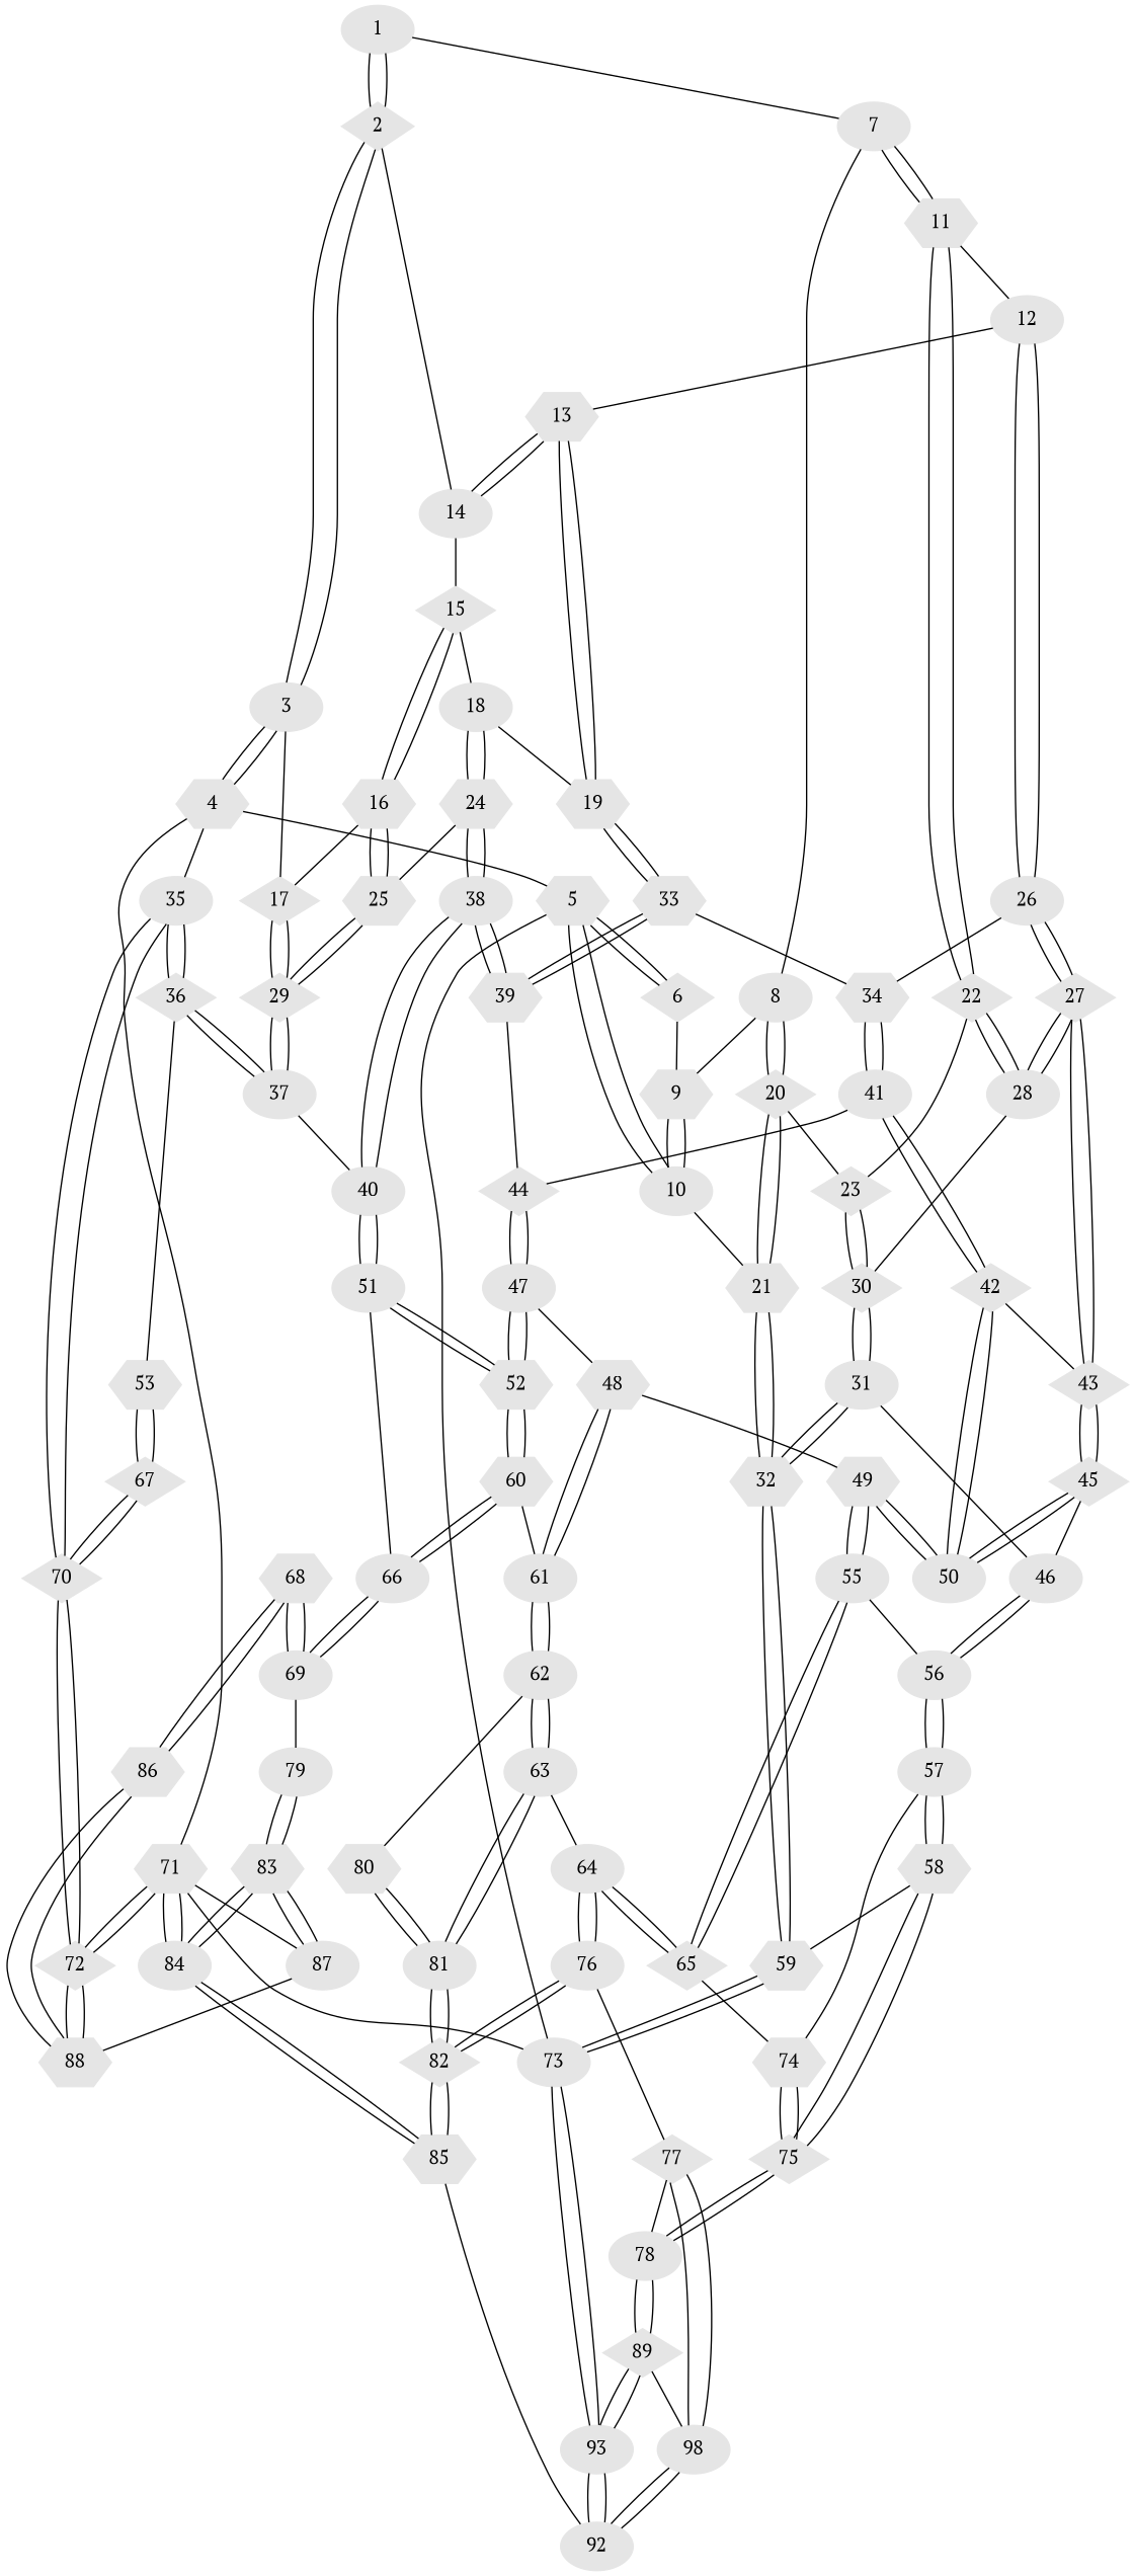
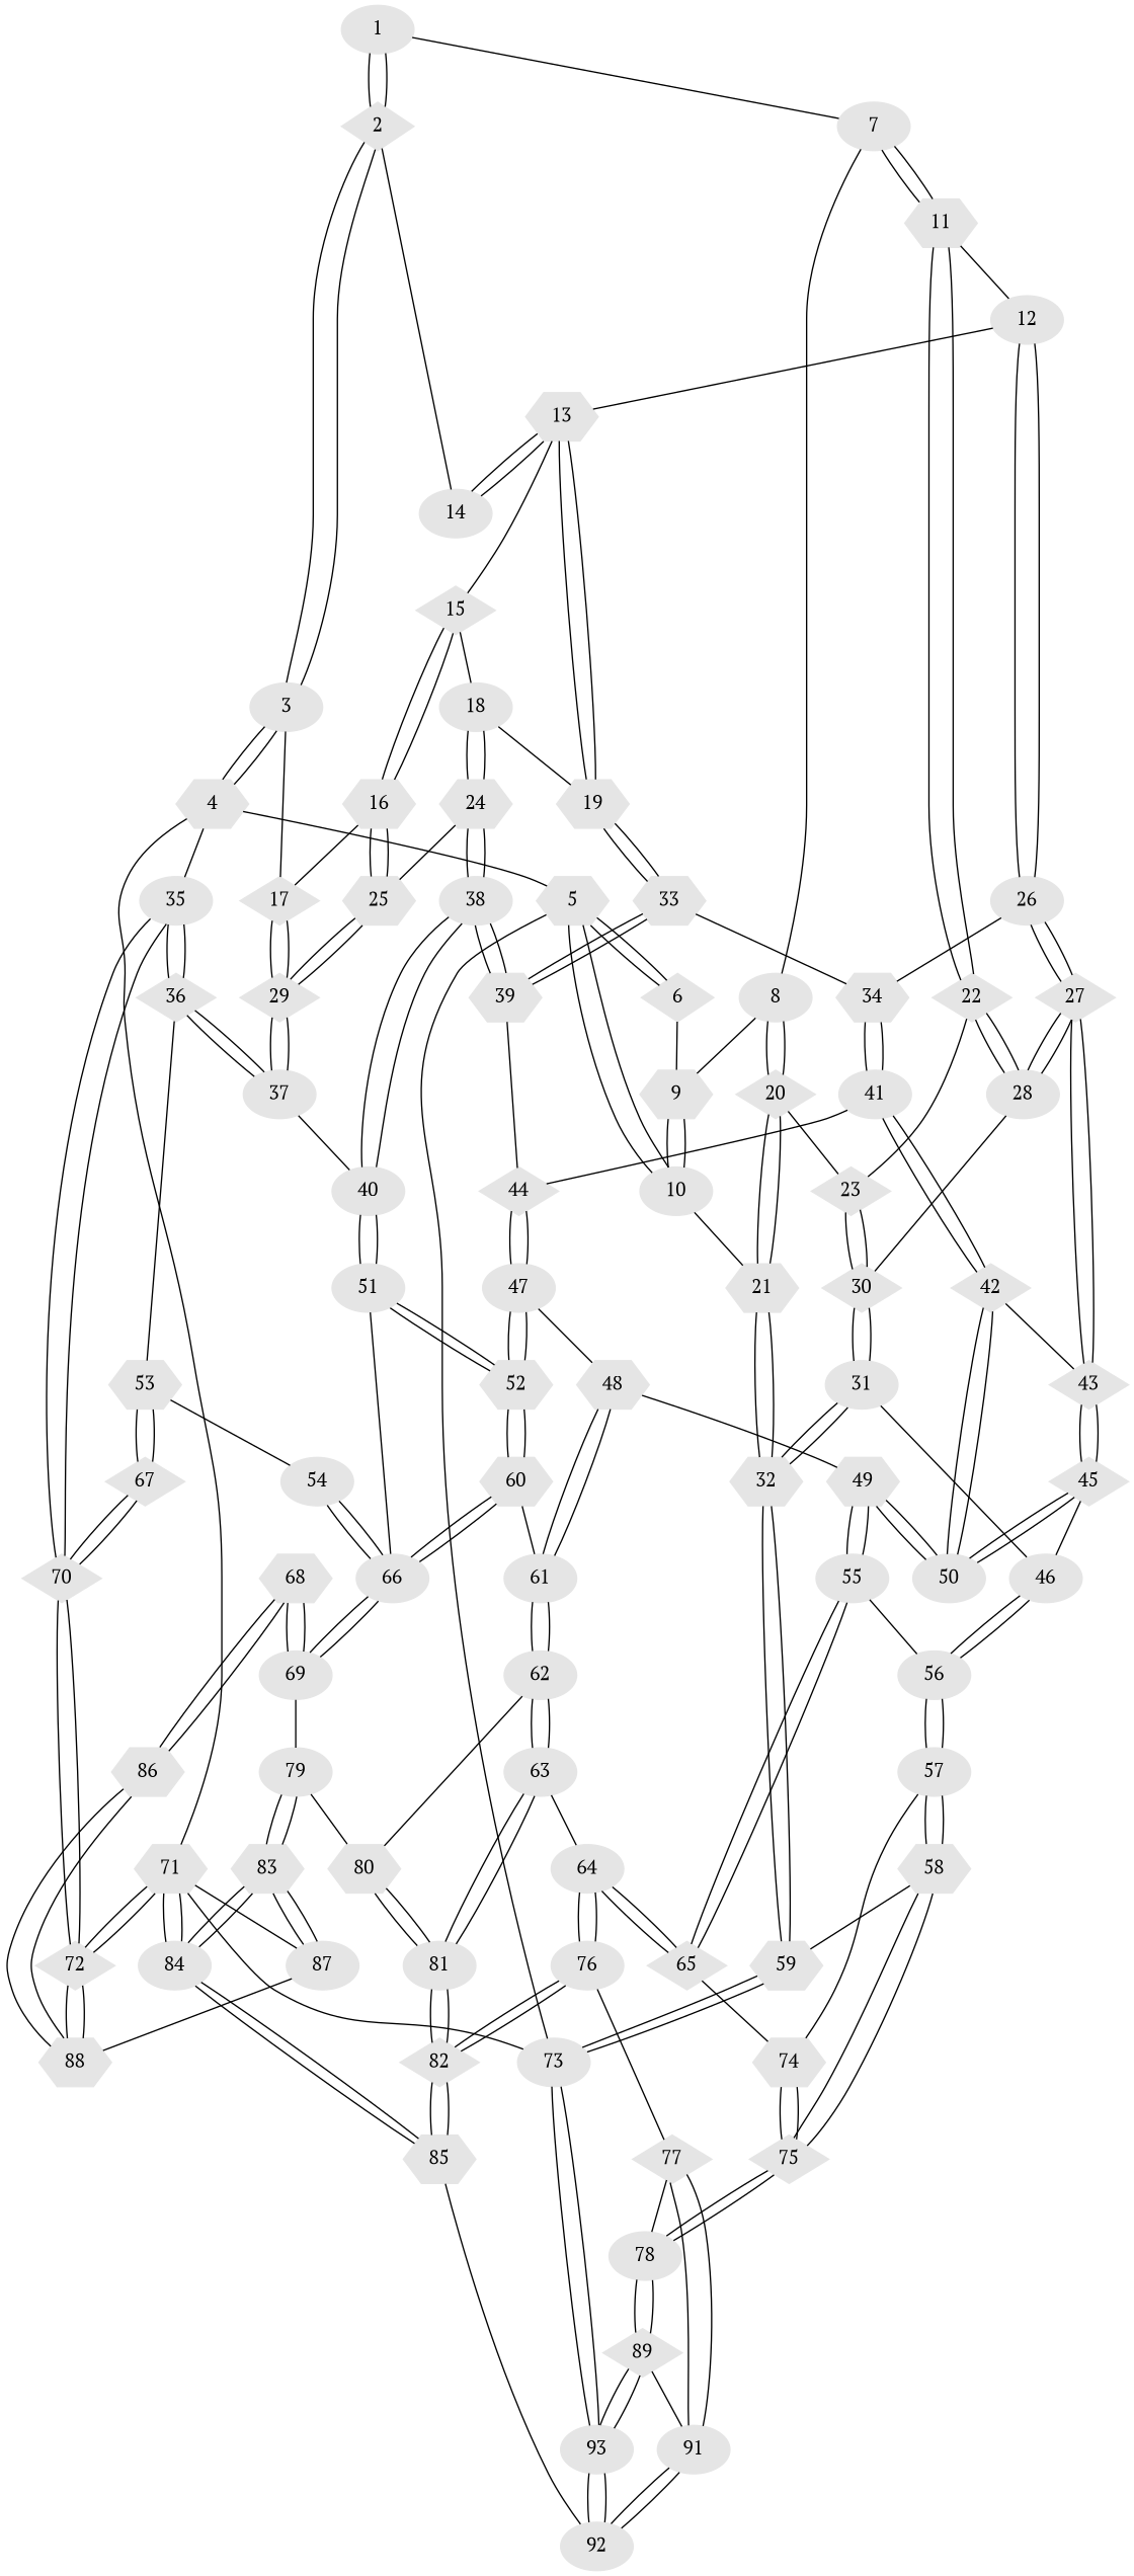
  graph {
    fontname="PT Serif"
    node [color=gray90 fontname="PT Serif" shape=ellipse style=filled]
    edge [fontname="PT Serif"]
    2 [shape=diamond]
    1
    7
    3
    14
    8
    11 [shape=hexagon]
    4 [shape=hexagon]
    17 [shape=diamond]
    15 [shape=diamond]
    5 [shape=hexagon]
    35
    71 [shape=hexagon]
    29 [shape=diamond]
    6 [shape=diamond]
    10
    73
    36 [shape=diamond]
    70 [shape=diamond]
    72 [shape=diamond]
    84
    87
    9 [shape=hexagon]
    21 [shape=hexagon]
    n25 [label=93]
    20 [shape=diamond]
    12
    22 [shape=diamond]
    23 [shape=diamond]
    32 [shape=hexagon]
    13 [shape=hexagon]
    26
    28
    19 [shape=hexagon]
    27 [shape=diamond]
    34 [shape=hexagon]
    33 [shape=hexagon]
    16 [shape=hexagon]
    18
    25 [shape=hexagon]
    24 [shape=hexagon]
    37
    38
    39 [shape=hexagon]
    30 [shape=diamond]
    59 [shape=hexagon]
    31
    40
    43 [shape=diamond]
    41
    45 [shape=diamond]
    46
    56
    44 [shape=diamond]
    42 [shape=diamond]
    53 [shape=hexagon]
+   54
    67 [shape=diamond]
    51
    47
    52 [shape=hexagon]
    66
    50
    48 [shape=hexagon]
    57
    49 [shape=hexagon]
    61
    60 [shape=hexagon]
    55
    62
    65 [shape=diamond]
    69
    74 [shape=hexagon]
    58 [shape=hexagon]
    75 [shape=diamond]
    78
    63
    80 [shape=hexagon]
    64
    81
    76
    82 [shape=diamond]
    77 [shape=diamond]
    79
    68 [shape=hexagon]
    86 [shape=hexagon]
    88 [shape=hexagon]
    83 [shape=hexagon]
    85 [shape=hexagon]
    92
    89 [shape=diamond]
-   91 [label=98]
+   91
    2 -- 3
    2 -- 3
    2 -- 14
    1 -- 2
    1 -- 2
    1 -- 7
    7 -- 8
    7 -- 11
    7 -- 11
    3 -- 4
    3 -- 4
    3 -- 17
-   14 -- 15
+   13 -- 15
    8 -- 9
    8 -- 20
    8 -- 20
    11 -- 12
    11 -- 22
    11 -- 22
    4 -- 5
    4 -- 35
    4 -- 71
    17 -- 29
    17 -- 29
    15 -- 16
    15 -- 16
    15 -- 18
    5 -- 6
    5 -- 6
    5 -- 10
    5 -- 10
    5 -- 73
    35 -- 36
    35 -- 36
    35 -- 70
    35 -- 70
    71 -- 73
    71 -- 72
    71 -- 72
    71 -- 84
    71 -- 84
    71 -- 87
    29 -- 37
    29 -- 37
    6 -- 9
    10 -- 21
    73 -- n25
    73 -- n25
    36 -- 37
    36 -- 37
    36 -- 53
    70 -- 72
    70 -- 72
    72 -- 88
    72 -- 88
    84 -- 85
    84 -- 85
    87 -- 88
    9 -- 10
    9 -- 10
    21 -- 32
    21 -- 32
    n25 -- 92
    n25 -- 92
    20 -- 21
    20 -- 21
    20 -- 23
    12 -- 13
    12 -- 26
    12 -- 26
    22 -- 23
    22 -- 28
    22 -- 28
    23 -- 30
    23 -- 30
    32 -- 59
    32 -- 59
    13 -- 14
    13 -- 14
    13 -- 19
    13 -- 19
    26 -- 27
    26 -- 27
    26 -- 34
    28 -- 30
    19 -- 33
    19 -- 33
    27 -- 28
    27 -- 28
    27 -- 43
    27 -- 43
    34 -- 41
    34 -- 41
    33 -- 34
    33 -- 39
    33 -- 39
    16 -- 17
    16 -- 25
    16 -- 25
    18 -- 19
    18 -- 24
    18 -- 24
    25 -- 29
    25 -- 29
    24 -- 25
    24 -- 38
    24 -- 38
    37 -- 40
    38 -- 39
    38 -- 39
    38 -- 40
    38 -- 40
    39 -- 44
    30 -- 31
    30 -- 31
    59 -- 73
    59 -- 73
    31 -- 32
    31 -- 32
    31 -- 46
    40 -- 51
    40 -- 51
    43 -- 45
    43 -- 45
    41 -- 44
    41 -- 42
    41 -- 42
    45 -- 46
    45 -- 50
    45 -- 50
    46 -- 56
    46 -- 56
    56 -- 57
    56 -- 57
    44 -- 47
    44 -- 47
    42 -- 43
    42 -- 50
    42 -- 50
+   53 -- 54
    53 -- 67
    53 -- 67
+   54 -- 66
+   54 -- 66
    67 -- 70
    67 -- 70
    51 -- 52
    51 -- 52
    51 -- 66
    47 -- 52
    47 -- 52
    47 -- 48
    52 -- 60
    52 -- 60
    66 -- 69
    66 -- 69
    48 -- 49
    48 -- 61
    48 -- 61
    57 -- 74
    57 -- 58
    57 -- 58
    49 -- 50
    49 -- 50
    49 -- 55
    49 -- 55
    61 -- 62
    61 -- 62
    60 -- 66
    60 -- 66
    60 -- 61
    55 -- 56
    55 -- 65
    55 -- 65
    62 -- 63
    62 -- 63
    62 -- 80
    65 -- 74
    69 -- 79
    74 -- 75
    74 -- 75
    58 -- 59
    58 -- 75
    58 -- 75
    75 -- 78
    75 -- 78
    78 -- 89
    78 -- 89
    63 -- 64
    63 -- 81
    63 -- 81
    80 -- 81
    80 -- 81
    64 -- 65
    64 -- 65
    64 -- 76
    64 -- 76
    81 -- 82
    81 -- 82
    76 -- 82
    76 -- 82
    76 -- 77
    82 -- 85
    82 -- 85
    77 -- 78
    77 -- 91
    77 -- 91
+   79 -- 80
    79 -- 83
    79 -- 83
    68 -- 69
    68 -- 69
    68 -- 86
    68 -- 86
    86 -- 88
    86 -- 88
    83 -- 84
    83 -- 84
    83 -- 87
    83 -- 87
    85 -- 92
    89 -- n25
    89 -- n25
    89 -- 91
    91 -- 92
    91 -- 92
  }
